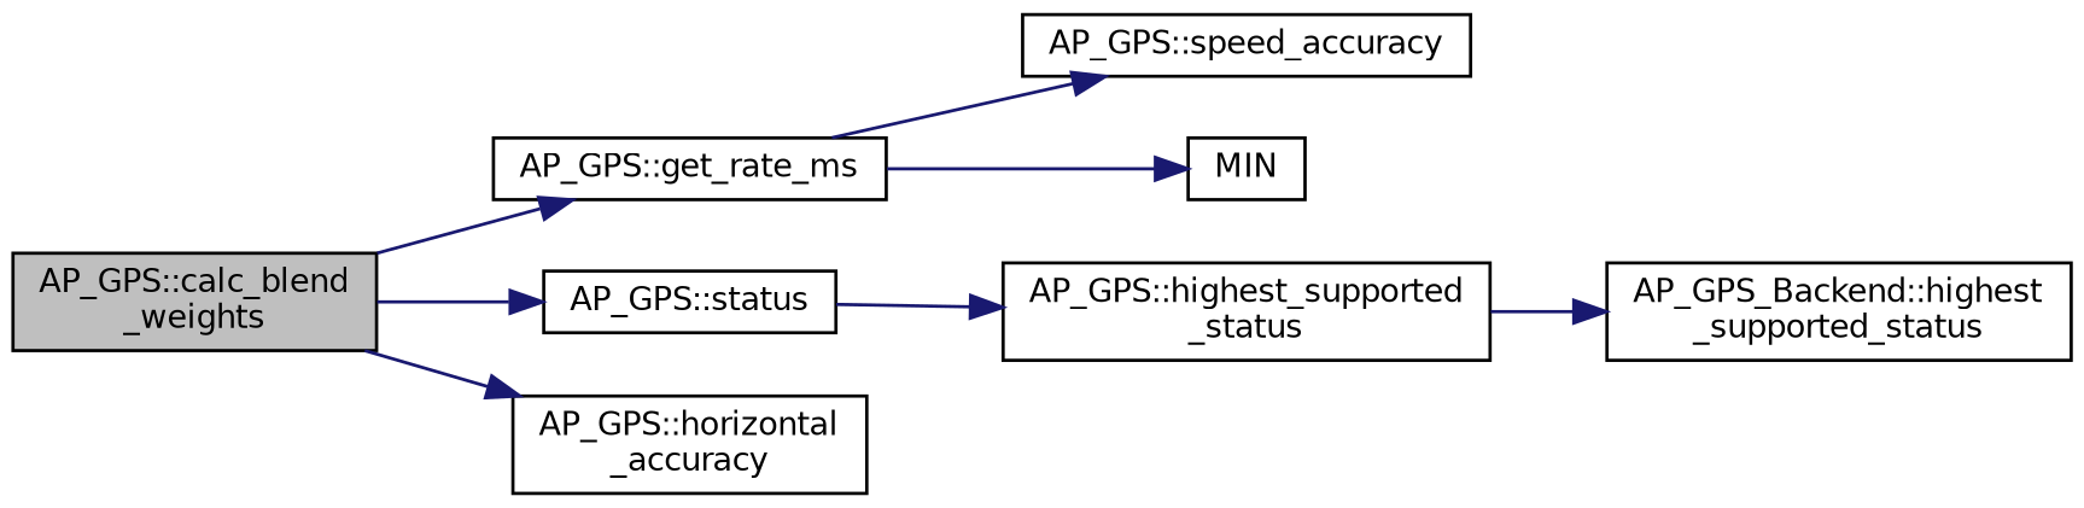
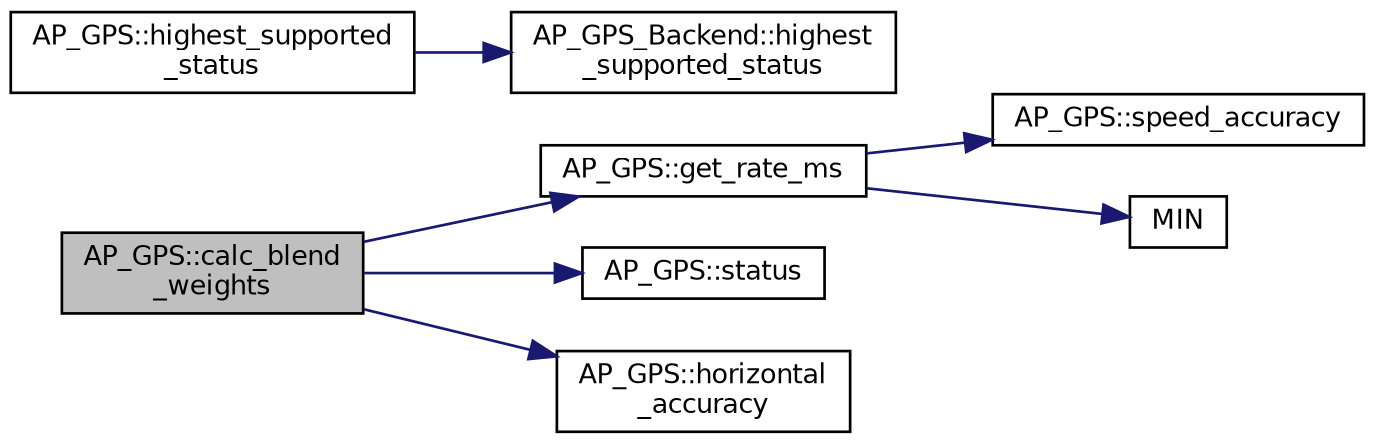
  digraph {
    rankdir=LR
    node [color=black fillcolor=white fontname=Helvetica fontsize=10 shape=record style=filled]
    edge [color=midnightblue fontname=Helvetica fontsize=10 labelfontname=Helvetica labelfontsize=10 style=solid]
    n1 [fillcolor=grey75 fontcolor=black height=0.2 label="AP_GPS::calc_blend\l_weights" width=0.4]
    n2 [height=0.2 label="AP_GPS::get_rate_ms" width=0.4]
    n3 [height=0.2 label="AP_GPS::status" width=0.4]
    n4 [height=0.2 label="AP_GPS::horizontal\l_accuracy" width=0.4]
    n5 [height=0.2 label="AP_GPS::speed_accuracy" width=0.4]
    n6 [height=0.2 label=MIN width=0.4]
    n7 [height=0.2 label="AP_GPS::highest_supported\l_status" width=0.4]
    n8 [height=0.2 label="AP_GPS_Backend::highest\l_supported_status" width=0.4]
    n1 -> n2
    n1 -> n3
    n1 -> n4
    n2 -> n5
    n2 -> n6
-   n3 -> n7
    n7 -> n8
  }
